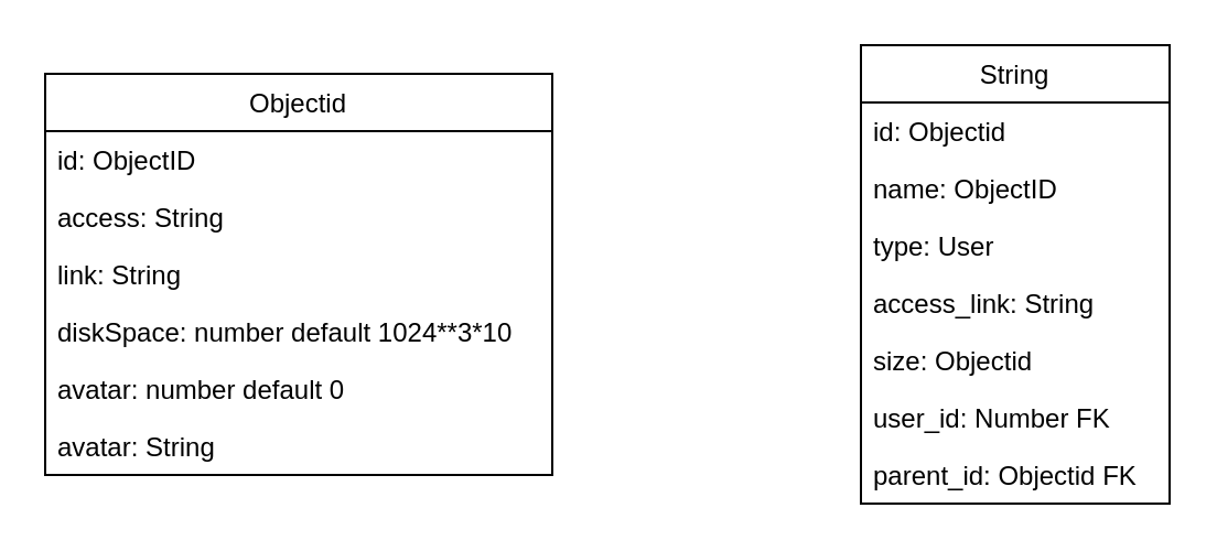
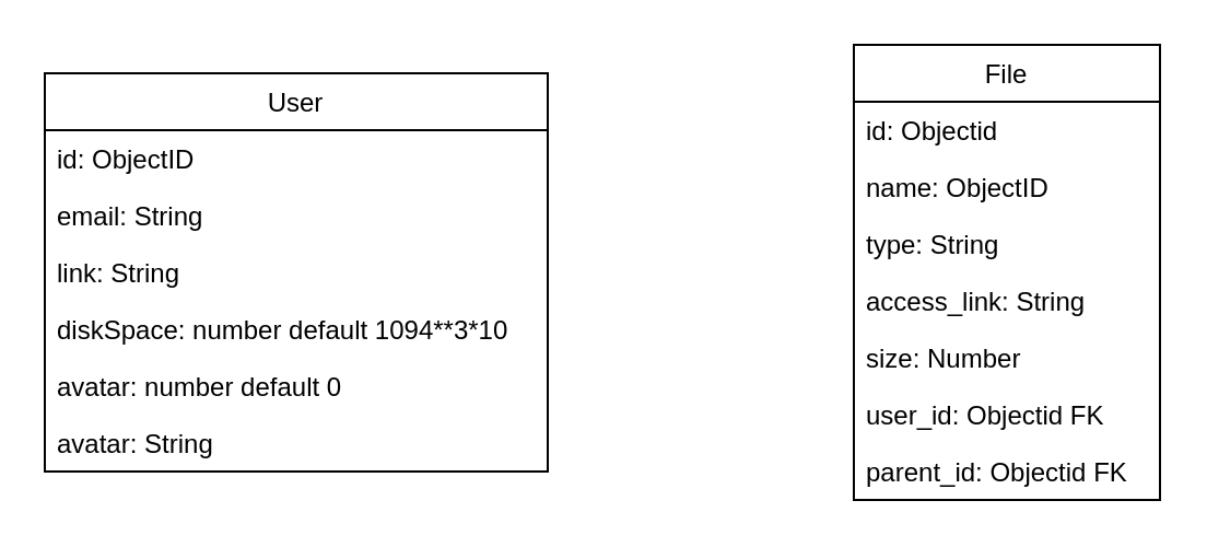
  <mxCell id="0" />
  <mxCell id="1" parent="0" />
- <mxCell id="2" value="Objectid" style="swimlane;fontStyle=0;childLayout=stackLayout;horizontal=1;startSize=26;fillColor=none;horizontalStack=0;resizeParent=1;resizeParentMax=0;resizeLast=0;collapsible=1;marginBottom=0;" vertex="1" parent="1"><mxGeometry x="20" y="33" width="230" height="182" as="geometry"><mxRectangle x="350" y="240" width="60" height="26" as="alternateBounds" /></mxGeometry></mxCell>
+ <mxCell id="2" value="User" style="swimlane;fontStyle=0;childLayout=stackLayout;horizontal=1;startSize=26;fillColor=none;horizontalStack=0;resizeParent=1;resizeParentMax=0;resizeLast=0;collapsible=1;marginBottom=0;" vertex="1" parent="1"><mxGeometry x="20" y="33" width="230" height="182" as="geometry"><mxRectangle x="350" y="240" width="60" height="26" as="alternateBounds" /></mxGeometry></mxCell>
  <mxCell id="3" value="id: ObjectID" style="text;strokeColor=none;fillColor=none;align=left;verticalAlign=top;spacingLeft=4;spacingRight=4;overflow=hidden;rotatable=0;points=[[0,0.5],[1,0.5]];portConstraint=eastwest;" vertex="1" parent="2"><mxGeometry y="26" width="230" height="26" as="geometry" /></mxCell>
- <mxCell id="4" value="access: String" style="text;strokeColor=none;fillColor=none;align=left;verticalAlign=top;spacingLeft=4;spacingRight=4;overflow=hidden;rotatable=0;points=[[0,0.5],[1,0.5]];portConstraint=eastwest;" vertex="1" parent="2"><mxGeometry y="52" width="230" height="26" as="geometry" /></mxCell>
+ <mxCell id="4" value="email: String" style="text;strokeColor=none;fillColor=none;align=left;verticalAlign=top;spacingLeft=4;spacingRight=4;overflow=hidden;rotatable=0;points=[[0,0.5],[1,0.5]];portConstraint=eastwest;" vertex="1" parent="2"><mxGeometry y="52" width="230" height="26" as="geometry" /></mxCell>
  <mxCell id="5" value="link: String&#10;" style="text;strokeColor=none;fillColor=none;align=left;verticalAlign=top;spacingLeft=4;spacingRight=4;overflow=hidden;rotatable=0;points=[[0,0.5],[1,0.5]];portConstraint=eastwest;" vertex="1" parent="2"><mxGeometry y="78" width="230" height="26" as="geometry" /></mxCell>
- <mxCell id="6" value="diskSpace: number default 1024**3*10&#10;" style="text;strokeColor=none;fillColor=none;align=left;verticalAlign=top;spacingLeft=4;spacingRight=4;overflow=hidden;rotatable=0;points=[[0,0.5],[1,0.5]];portConstraint=eastwest;" vertex="1" parent="2"><mxGeometry y="104" width="230" height="26" as="geometry" /></mxCell>
+ <mxCell id="6" value="diskSpace: number default 1094**3*10&#10;" style="text;strokeColor=none;fillColor=none;align=left;verticalAlign=top;spacingLeft=4;spacingRight=4;overflow=hidden;rotatable=0;points=[[0,0.5],[1,0.5]];portConstraint=eastwest;" vertex="1" parent="2"><mxGeometry y="104" width="230" height="26" as="geometry" /></mxCell>
  <mxCell id="7" value="avatar: number default 0&#10;" style="text;strokeColor=none;fillColor=none;align=left;verticalAlign=top;spacingLeft=4;spacingRight=4;overflow=hidden;rotatable=0;points=[[0,0.5],[1,0.5]];portConstraint=eastwest;" vertex="1" parent="2"><mxGeometry y="130" width="230" height="26" as="geometry" /></mxCell>
  <mxCell id="8" value="avatar: String" style="text;strokeColor=none;fillColor=none;align=left;verticalAlign=top;spacingLeft=4;spacingRight=4;overflow=hidden;rotatable=0;points=[[0,0.5],[1,0.5]];portConstraint=eastwest;" vertex="1" parent="2"><mxGeometry y="156" width="230" height="26" as="geometry" /></mxCell>
- <mxCell id="9" value="String" style="swimlane;fontStyle=0;childLayout=stackLayout;horizontal=1;startSize=26;fillColor=none;horizontalStack=0;resizeParent=1;resizeParentMax=0;resizeLast=0;collapsible=1;marginBottom=0;" vertex="1" parent="1"><mxGeometry x="390" y="20" width="140" height="208" as="geometry" /></mxCell>
+ <mxCell id="9" value="File" style="swimlane;fontStyle=0;childLayout=stackLayout;horizontal=1;startSize=26;fillColor=none;horizontalStack=0;resizeParent=1;resizeParentMax=0;resizeLast=0;collapsible=1;marginBottom=0;" vertex="1" parent="1"><mxGeometry x="390" y="20" width="140" height="208" as="geometry" /></mxCell>
  <mxCell id="10" value="id: Objectid" style="text;strokeColor=none;fillColor=none;align=left;verticalAlign=top;spacingLeft=4;spacingRight=4;overflow=hidden;rotatable=0;points=[[0,0.5],[1,0.5]];portConstraint=eastwest;" vertex="1" parent="9"><mxGeometry y="26" width="140" height="26" as="geometry" /></mxCell>
  <mxCell id="11" value="name: ObjectID" style="text;strokeColor=none;fillColor=none;align=left;verticalAlign=top;spacingLeft=4;spacingRight=4;overflow=hidden;rotatable=0;points=[[0,0.5],[1,0.5]];portConstraint=eastwest;" vertex="1" parent="9"><mxGeometry y="52" width="140" height="26" as="geometry" /></mxCell>
- <mxCell id="12" value="type: User&#10;" style="text;strokeColor=none;fillColor=none;align=left;verticalAlign=top;spacingLeft=4;spacingRight=4;overflow=hidden;rotatable=0;points=[[0,0.5],[1,0.5]];portConstraint=eastwest;" vertex="1" parent="9"><mxGeometry y="78" width="140" height="26" as="geometry" /></mxCell>
+ <mxCell id="12" value="type: String&#10;" style="text;strokeColor=none;fillColor=none;align=left;verticalAlign=top;spacingLeft=4;spacingRight=4;overflow=hidden;rotatable=0;points=[[0,0.5],[1,0.5]];portConstraint=eastwest;" vertex="1" parent="9"><mxGeometry y="78" width="140" height="26" as="geometry" /></mxCell>
  <mxCell id="13" value="access_link: String&#10;" style="text;strokeColor=none;fillColor=none;align=left;verticalAlign=top;spacingLeft=4;spacingRight=4;overflow=hidden;rotatable=0;points=[[0,0.5],[1,0.5]];portConstraint=eastwest;" vertex="1" parent="9"><mxGeometry y="104" width="140" height="26" as="geometry" /></mxCell>
- <mxCell id="14" value="size: Objectid" style="text;strokeColor=none;fillColor=none;align=left;verticalAlign=top;spacingLeft=4;spacingRight=4;overflow=hidden;rotatable=0;points=[[0,0.5],[1,0.5]];portConstraint=eastwest;" vertex="1" parent="9"><mxGeometry y="130" width="140" height="26" as="geometry" /></mxCell>
- <mxCell id="15" value="user_id: Number FK" style="text;strokeColor=none;fillColor=none;align=left;verticalAlign=top;spacingLeft=4;spacingRight=4;overflow=hidden;rotatable=0;points=[[0,0.5],[1,0.5]];portConstraint=eastwest;" vertex="1" parent="9"><mxGeometry y="156" width="140" height="26" as="geometry" /></mxCell>
+ <mxCell id="14" value="size: Number" style="text;strokeColor=none;fillColor=none;align=left;verticalAlign=top;spacingLeft=4;spacingRight=4;overflow=hidden;rotatable=0;points=[[0,0.5],[1,0.5]];portConstraint=eastwest;" vertex="1" parent="9"><mxGeometry y="130" width="140" height="26" as="geometry" /></mxCell>
+ <mxCell id="15" value="user_id: Objectid FK" style="text;strokeColor=none;fillColor=none;align=left;verticalAlign=top;spacingLeft=4;spacingRight=4;overflow=hidden;rotatable=0;points=[[0,0.5],[1,0.5]];portConstraint=eastwest;" vertex="1" parent="9"><mxGeometry y="156" width="140" height="26" as="geometry" /></mxCell>
  <mxCell id="16" value="parent_id: Objectid FK" style="text;strokeColor=none;fillColor=none;align=left;verticalAlign=top;spacingLeft=4;spacingRight=4;overflow=hidden;rotatable=0;points=[[0,0.5],[1,0.5]];portConstraint=eastwest;" vertex="1" parent="9"><mxGeometry y="182" width="140" height="26" as="geometry" /></mxCell>
